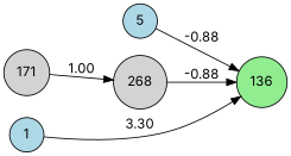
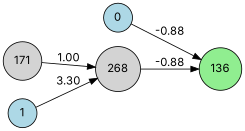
  digraph {
    fontname=Inter
    rankdir=LR
    node [fillcolor=lightblue fontname=Inter shape=circle style=filled]
    edge [fontname=Inter]
-   n1 [label=5]
+   n1 [label=0]
    n2 [fillcolor=lightgreen label=136]
    n3 [fillcolor=lightgray label=171]
    n4 [fillcolor=lightgray label=268]
    n5 [label=1]
    n1 -> n2 [label=-0.88]
    n3 -> n4 [label=1.00]
    n4 -> n2 [label=-0.88]
-   n5 -> n2 [label=3.30]
+   n5 -> n4 [label=3.30]
  }
